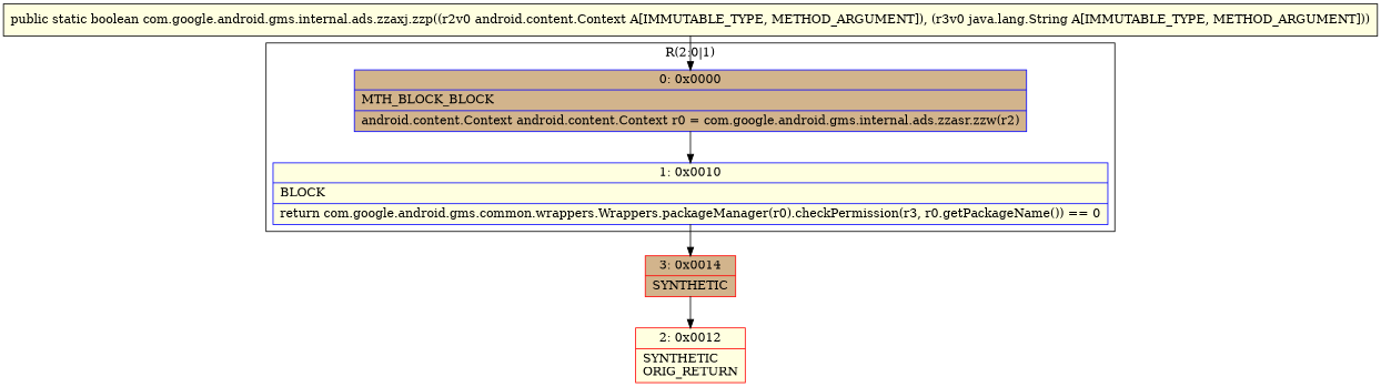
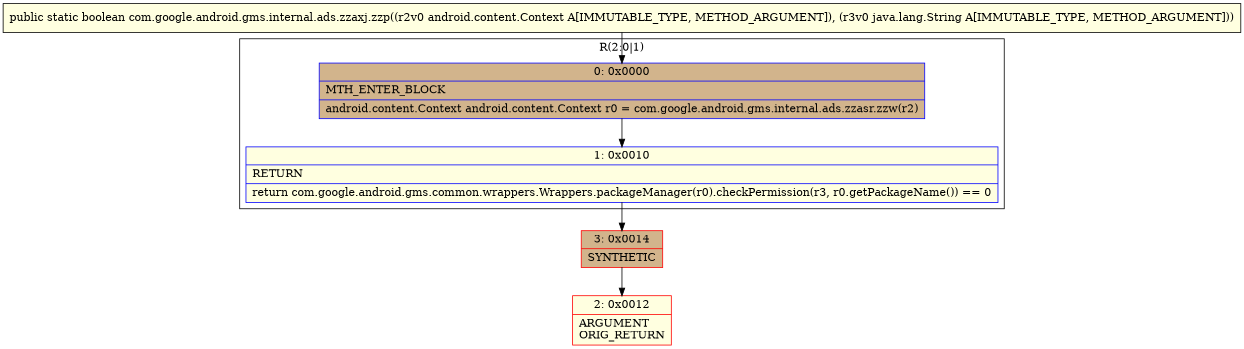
  digraph {
    node [color=blue fillcolor=lightyellow shape=record style=filled]
-   n1 [fillcolor=tan label="{0\:\ 0x0000|MTH_BLOCK_BLOCK\l|android.content.Context android.content.Context r0 = com.google.android.gms.internal.ads.zzasr.zzw(r2)\l}"]
-   n2 [label="{1\:\ 0x0010|BLOCK\l|return com.google.android.gms.common.wrappers.Wrappers.packageManager(r0).checkPermission(r3, r0.getPackageName()) == 0\l}"]
+   n1 [fillcolor=tan label="{0\:\ 0x0000|MTH_ENTER_BLOCK\l|android.content.Context android.content.Context r0 = com.google.android.gms.internal.ads.zzasr.zzw(r2)\l}"]
+   n2 [label="{1\:\ 0x0010|RETURN\l|return com.google.android.gms.common.wrappers.Wrappers.packageManager(r0).checkPermission(r3, r0.getPackageName()) == 0\l}"]
    n3 [color=red fillcolor=tan label="{3\:\ 0x0014|SYNTHETIC\l}"]
-   n4 [color=red label="{2\:\ 0x0012|SYNTHETIC\lORIG_RETURN\l}"]
+   n4 [color=red label="{2\:\ 0x0012|ARGUMENT\lORIG_RETURN\l}"]
    n5 [label="{public static boolean com.google.android.gms.internal.ads.zzaxj.zzp((r2v0 android.content.Context A[IMMUTABLE_TYPE, METHOD_ARGUMENT]), (r3v0 java.lang.String A[IMMUTABLE_TYPE, METHOD_ARGUMENT])) }" color=""]
    subgraph cluster_1 {
      label="R(2:0|1)"
      n1
      n2
    }
    n1 -> n2
    n2 -> n3
    n3 -> n4
    n5 -> n1
  }
